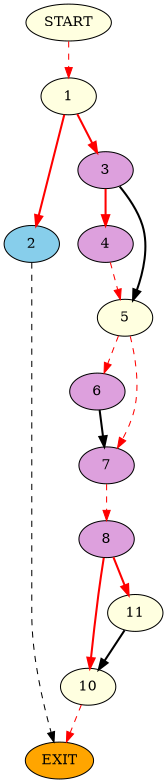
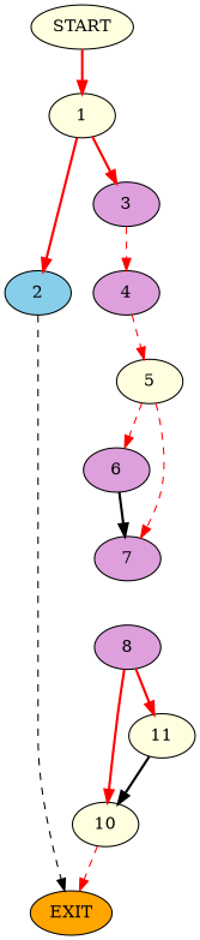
  digraph {
    node [fillcolor=lightyellow style=filled]
    edge [color=red style=bold]
    n1 [label=START]
    1
    2 [fillcolor=skyblue]
    3 [fillcolor=plum]
    n5 [fillcolor=orange label=EXIT]
    4 [fillcolor=plum]
    5
    6 [fillcolor=plum]
    7 [fillcolor=plum]
    8 [fillcolor=plum]
    10
    11
-   n1 -> 1 [style=dashed]
+   n1 -> 1
    1 -> 2
    1 -> 3
    2 -> n5 [color=black style=dashed]
-   3 -> 4
-   3 -> 5 [color=black]
+   3 -> 4 [style=dashed]
    4 -> 5 [style=dashed]
    5 -> 6 [style=dashed]
    5 -> 7 [style=dashed]
    6 -> 7 [color=black]
-   7 -> 8 [style=dashed]
    8 -> 10
    8 -> 11
    10 -> n5 [style=dashed]
    11 -> 10 [color=black]
  }
